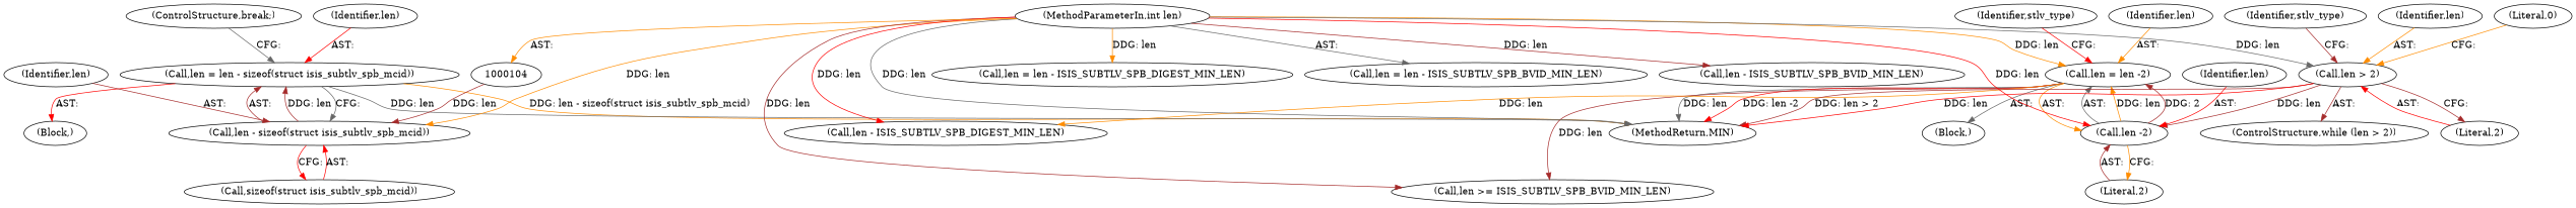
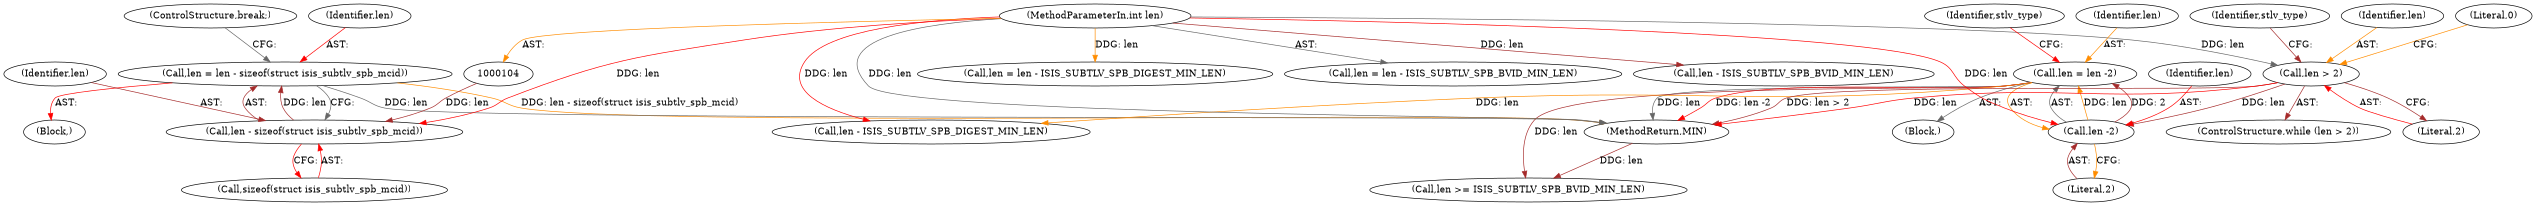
  digraph {
    edge [color=brown]
    n1 [label="(Call,len = len - sizeof(struct isis_subtlv_spb_mcid))"]
    n2 [label="(Call,len - sizeof(struct isis_subtlv_spb_mcid))"]
    n3 [label="(MethodReturn,MIN)"]
    n4 [label="(Block,)"]
    n5 [label="(Call,sizeof(struct isis_subtlv_spb_mcid))"]
    n6 [label="(Call,len = len -2)"]
    n7 [label="(Call,len -2)"]
    n8 [label="(Call,len >= ISIS_SUBTLV_SPB_BVID_MIN_LEN)"]
    n9 [label="(Block,)"]
    n10 [label="(Call,len - ISIS_SUBTLV_SPB_DIGEST_MIN_LEN)"]
    n11 [label="(Literal,2)"]
    n12 [label="(Call,len > 2)"]
    n13 [label="(ControlStructure,while (len > 2))"]
    n14 [label="(Literal,2)"]
    n15 [label="(MethodParameterIn,int len)"]
    n16 [label="(Call,len = len - ISIS_SUBTLV_SPB_DIGEST_MIN_LEN)"]
    n17 [label="(Call,len = len - ISIS_SUBTLV_SPB_BVID_MIN_LEN)"]
    n18 [label="(Call,len - ISIS_SUBTLV_SPB_BVID_MIN_LEN)"]
    1000104
    n20 [label="(Identifier,len)"]
    n21 [label="(Identifier,len)"]
    n22 [label="(Identifier,stlv_type)"]
    n23 [label="(ControlStructure,break;)"]
    n24 [label="(Identifier,len)"]
    n25 [label="(Identifier,len)"]
    n26 [label="(Identifier,len)"]
    n27 [label="(Identifier,stlv_type)"]
    n28 [label="(Literal,0)"]
    n1 -> n2 [color=gray40 label="CFG: "]
    n1 -> n3 [color=darkorange label="DDG: len - sizeof(struct isis_subtlv_spb_mcid)"]
    n1 -> n3 [color=gray40 label="DDG: len"]
    n1 -> n4 [color=red label="AST: "]
    n2 -> n1 [label="AST: "]
    n2 -> n1 [label="DDG: len"]
    n2 -> n5 [color=red label="CFG: "]
    n5 -> n2 [color=red label="AST: "]
    n6 -> n3 [color=gray40 label="DDG: len"]
    n6 -> n3 [color=red label="DDG: len -2"]
    n6 -> n7 [color=darkorange label="AST: "]
    n6 -> n8 [label="DDG: len"]
    n6 -> n9 [color=gray40 label="AST: "]
    n6 -> n10 [color=darkorange label="DDG: len"]
    n7 -> n6 [color=gray40 label="AST: "]
    n7 -> n6 [color=darkorange label="DDG: len"]
    n7 -> n6 [label="DDG: 2"]
    n7 -> n11 [color=darkorange label="CFG: "]
    n11 -> n7 [label="AST: "]
    n12 -> n3 [label="DDG: len > 2"]
    n12 -> n3 [color=red label="DDG: len"]
    n12 -> n7 [label="DDG: len"]
    n12 -> n13 [label="AST: "]
    n12 -> n14 [label="CFG: "]
    n14 -> n12 [color=red label="AST: "]
-   n15 -> n2 [color=darkorange label="DDG: len"]
+   n15 -> n2 [color=red label="DDG: len"]
    n15 -> n3 [color=gray40 label="DDG: len"]
-   n15 -> n6 [color=darkorange label="DDG: len"]
    n15 -> n7 [color=red label="DDG: len"]
-   n15 -> n8 [label="DDG: len"]
+   n3 -> n8 [label="DDG: len"]
    n15 -> n10 [color=red label="DDG: len"]
    n15 -> n12 [color=gray40 label="DDG: len"]
    n15 -> n16 [color=darkorange label="DDG: len"]
    n15 -> n17 [color=gray40 label="AST: "]
    n15 -> n18 [label="DDG: len"]
    n15 -> 1000104 [color=darkorange label="AST: "]
    1000104 -> n2 [label="DDG: len"]
    n20 -> n6 [color=darkorange label="AST: "]
    n21 -> n2 [label="AST: "]
    n22 -> n12 [label="CFG: "]
    n23 -> n1 [color=gray40 label="CFG: "]
    n24 -> n1 [color=red label="AST: "]
    n25 -> n7 [color=red label="AST: "]
    n26 -> n12 [color=darkorange label="AST: "]
    n27 -> n6 [color=red label="CFG: "]
    n28 -> n12 [color=darkorange label="CFG: "]
  }
